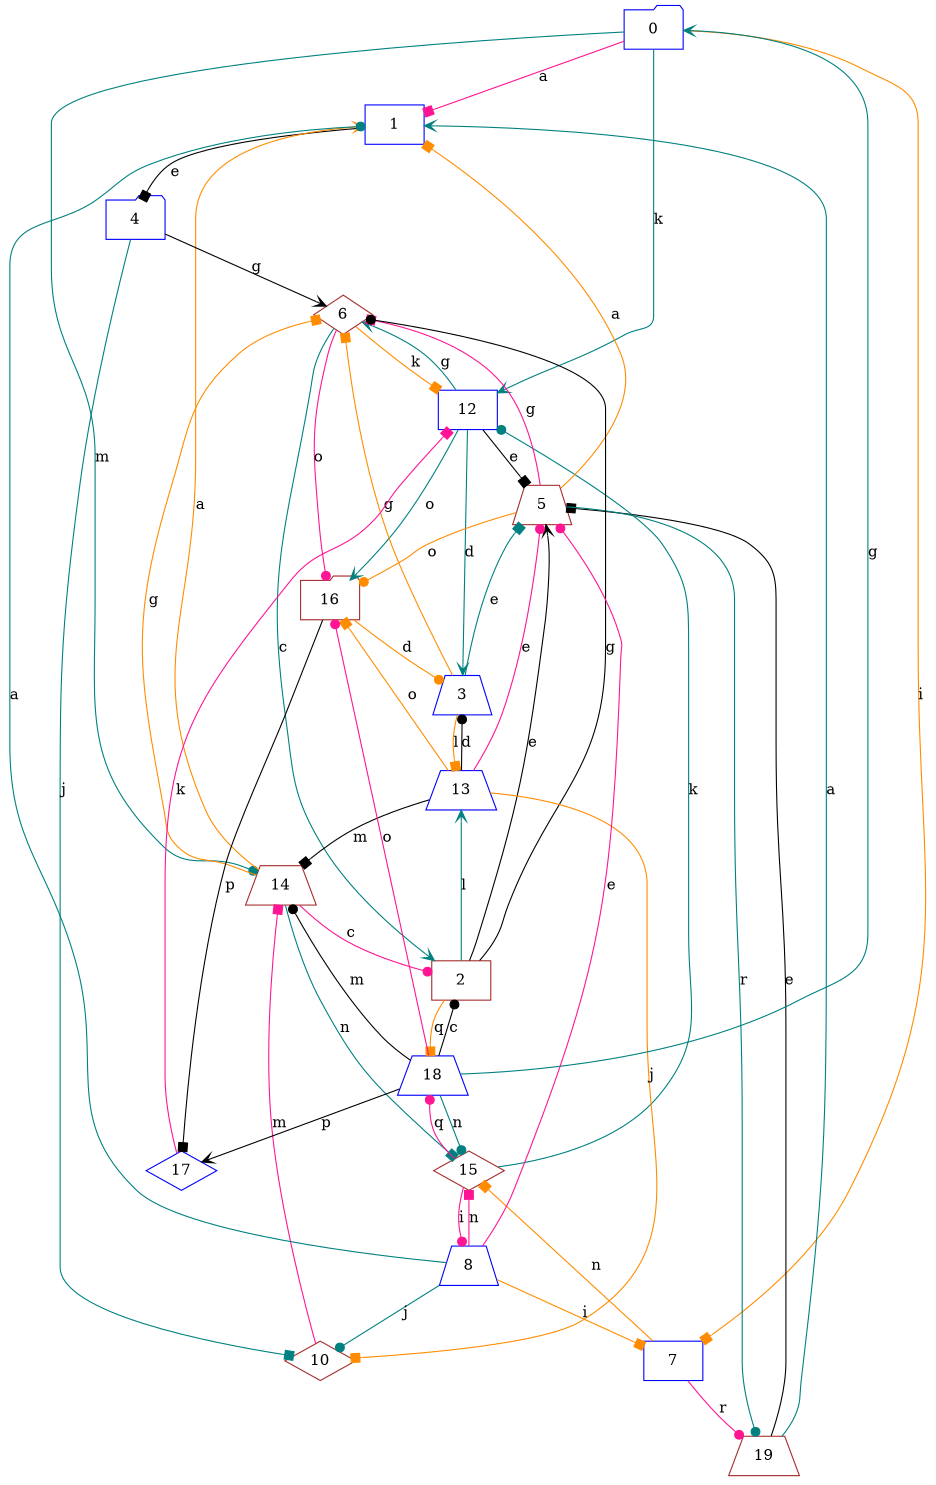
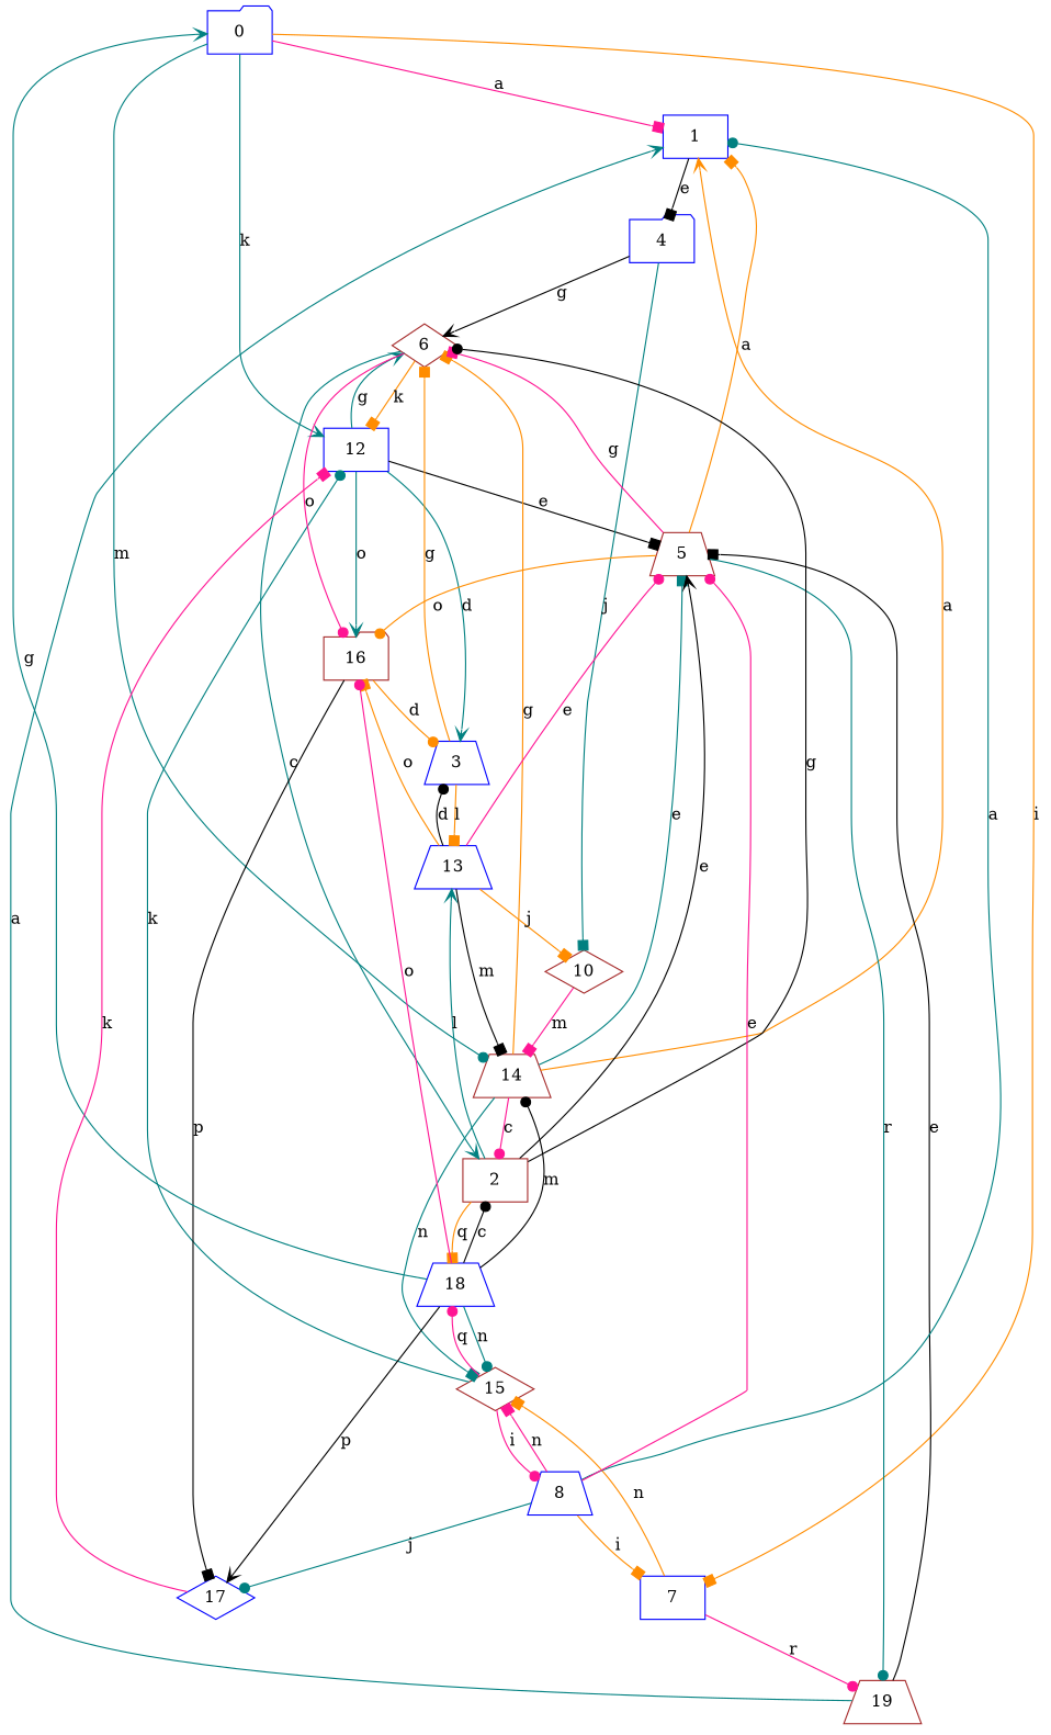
  strict digraph {
    node [color=blue shape=trapezium]
    edge [arrowhead=box color=teal]
    0 [shape=folder]
    1 [shape=box]
    7 [shape=box]
    12 [shape=box]
    14 [color=brown]
    4 [shape=folder]
    19 [color=brown]
    15 [color=brown shape=diamond]
    5 [color=brown]
    6 [color=brown shape=diamond]
    3
    16 [color=brown shape=folder]
    2 [color=brown shape=box]
    10 [color=brown shape=diamond]
    13
    18
    17 [shape=diamond]
    8
    0 -> 1 [color=deeppink label=a]
    0 -> 7 [color=darkorange label=i]
    0 -> 12 [arrowhead=vee label=k]
    0 -> 14 [arrowhead=dot label=m]
    1 -> 4 [color=black label=e]
    7 -> 19 [arrowhead=dot color=deeppink label=r]
    7 -> 15 [color=darkorange label=n]
    12 -> 5 [color=black label=e]
    12 -> 6 [arrowhead=vee label=g]
    12 -> 3 [arrowhead=vee label=d]
    12 -> 16 [arrowhead=vee label=o]
    14 -> 1 [arrowhead=vee color=darkorange label=a]
    14 -> 15 [label=n]
-   3 -> 5 [label=e]
+   14 -> 5 [label=e]
    14 -> 6 [color=darkorange label=g]
    14 -> 2 [arrowhead=dot color=deeppink label=c]
    4 -> 6 [arrowhead=vee color=black label=g]
    4 -> 10 [label=j]
    19 -> 1 [arrowhead=vee label=a]
    19 -> 5 [color=black label=e]
    15 -> 12 [arrowhead=dot label=k]
    15 -> 18 [arrowhead=dot color=deeppink label=q]
    15 -> 8 [arrowhead=dot color=deeppink label=i]
    5 -> 1 [color=darkorange label=a]
    5 -> 19 [arrowhead=dot label=r]
    5 -> 6 [color=deeppink label=g]
    5 -> 16 [arrowhead=dot color=darkorange label=o]
    6 -> 12 [color=darkorange label=k]
    6 -> 16 [arrowhead=dot color=deeppink label=o]
    6 -> 2 [arrowhead=vee label=c]
    3 -> 6 [color=darkorange label=g]
    3 -> 13 [color=darkorange label=l]
    16 -> 3 [arrowhead=dot color=darkorange label=d]
    16 -> 17 [color=black label=p]
    2 -> 5 [arrowhead=vee color=black label=e]
    2 -> 6 [arrowhead=dot color=black label=g]
    2 -> 13 [arrowhead=vee label=l]
    2 -> 18 [color=darkorange label=q]
    10 -> 14 [color=deeppink label=m]
    13 -> 14 [color=black label=m]
    13 -> 5 [arrowhead=dot color=deeppink label=e]
    13 -> 3 [arrowhead=dot color=black label=d]
    13 -> 16 [color=darkorange label=o]
    13 -> 10 [color=darkorange label=j]
    18 -> 0 [arrowhead=vee label=g]
    18 -> 14 [arrowhead=dot color=black label=m]
    18 -> 15 [arrowhead=dot label=n]
    18 -> 16 [arrowhead=dot color=deeppink label=o]
    18 -> 2 [arrowhead=dot color=black label=c]
    18 -> 17 [arrowhead=vee color=black label=p]
    17 -> 12 [color=deeppink label=k]
    8 -> 1 [arrowhead=dot label=a]
    8 -> 7 [color=darkorange label=i]
    8 -> 15 [color=deeppink label=n]
    8 -> 5 [arrowhead=dot color=deeppink label=e]
-   8 -> 10 [arrowhead=dot label=j]
+   8 -> 17 [arrowhead=dot label=j]
  }
